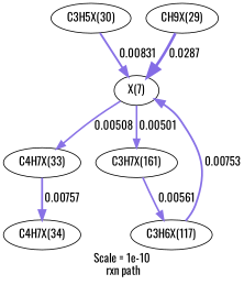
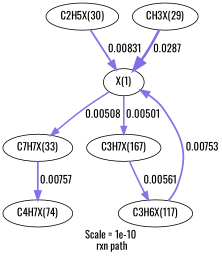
  digraph {
    fontname=Oswald
    label="Scale = 1e-10\l rxn path"
    node [fontname=Oswald]
    edge [color="0.7, 0.508, 0.9" fontname=Oswald style="setlinewidth(2.31)"]
-   n1 [label="X(7)"]
-   n2 [label="C4H7X(33)"]
-   n3 [label="C3H7X(161)"]
-   n4 [label="C4H7X(34)"]
+   n1 [label="X(1)"]
+   n2 [label="C7H7X(33)"]
+   n3 [label="C3H7X(167)"]
+   n4 [label="C4H7X(74)"]
    n5 [label="C3H6X(117)"]
-   n6 [label="C3H5X(30)"]
-   n7 [label="CH9X(29)"]
+   n6 [label="C2H5X(30)"]
+   n7 [label="CH3X(29)"]
    n1 -> n2 [arrowsize=1.01 color="0.7, 0.505, 0.9" label=" 0.00508" style="setlinewidth(2.01)"]
    n1 -> n3 [arrowsize=1 color="0.7, 0.505, 0.9" label=" 0.00501" style="setlinewidth(2)"]
    n2 -> n4 [arrowsize=1.16 label=" 0.00757"]
    n3 -> n5 [arrowsize=1.04 color="0.7, 0.506, 0.9" label=" 0.00561" style="setlinewidth(2.09)"]
    n5 -> n1 [arrowsize=1.15 label=" 0.00753"]
    n6 -> n1 [arrowsize=1.19 label=" 0.00831" style="setlinewidth(2.38)"]
    n7 -> n1 [arrowsize=1.66 color="0.7, 0.529, 0.9" label=" 0.0287" style="setlinewidth(3.32)"]
  }
